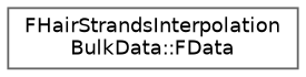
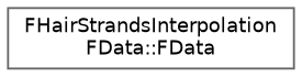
  digraph {
    rankdir=LR
-   n1 [color=grey40 fillcolor=white fontname=Helvetica fontsize=10 height=0.2 label="FHairStrandsInterpolation\lBulkData::FData" shape=box style=filled width=0.4]
+   n1 [color=grey40 fillcolor=white fontname=Helvetica fontsize=10 height=0.2 label="FHairStrandsInterpolation\lFData::FData" shape=box style=filled width=0.4]
  }
